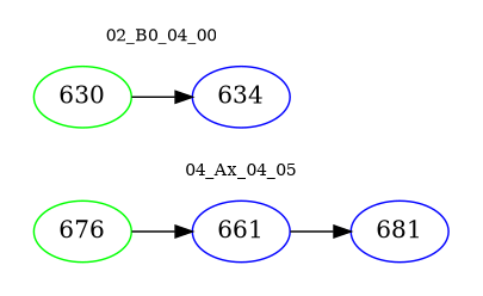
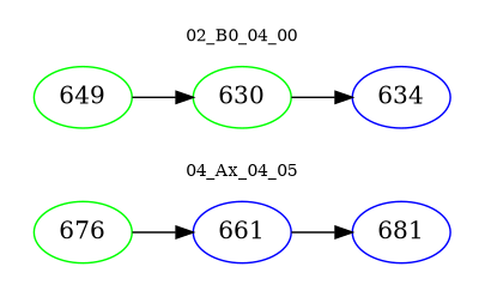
  digraph {
    rankdir=LR
    node [color=green]
    edge [color=black]
    n1 [label=676]
    n2 [color=blue label=661]
    n3 [color=blue label=681]
+   n4 [label=649]
    n5 [label=630]
    n6 [color=blue label=634]
    subgraph cluster_1 {
      color=white
      fontsize=10
      label="04_Ax_04_05"
      n1
      n2
      n3
    }
    subgraph cluster_2 {
      color=white
      fontsize=10
      label="02_B0_04_00"
+     n4
      n5
      n6
    }
    n1 -> n2
    n2 -> n3
+   n4 -> n5
    n5 -> n6
  }
